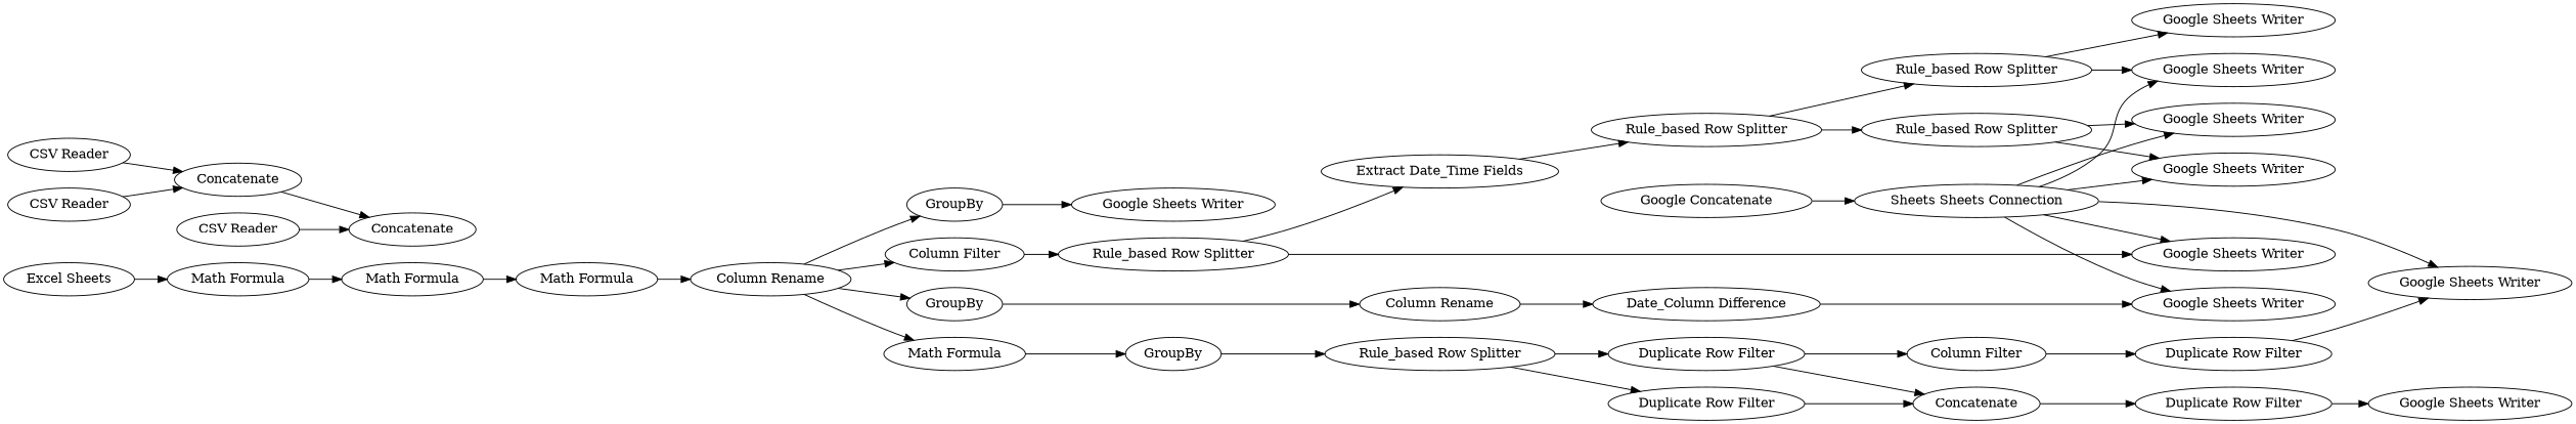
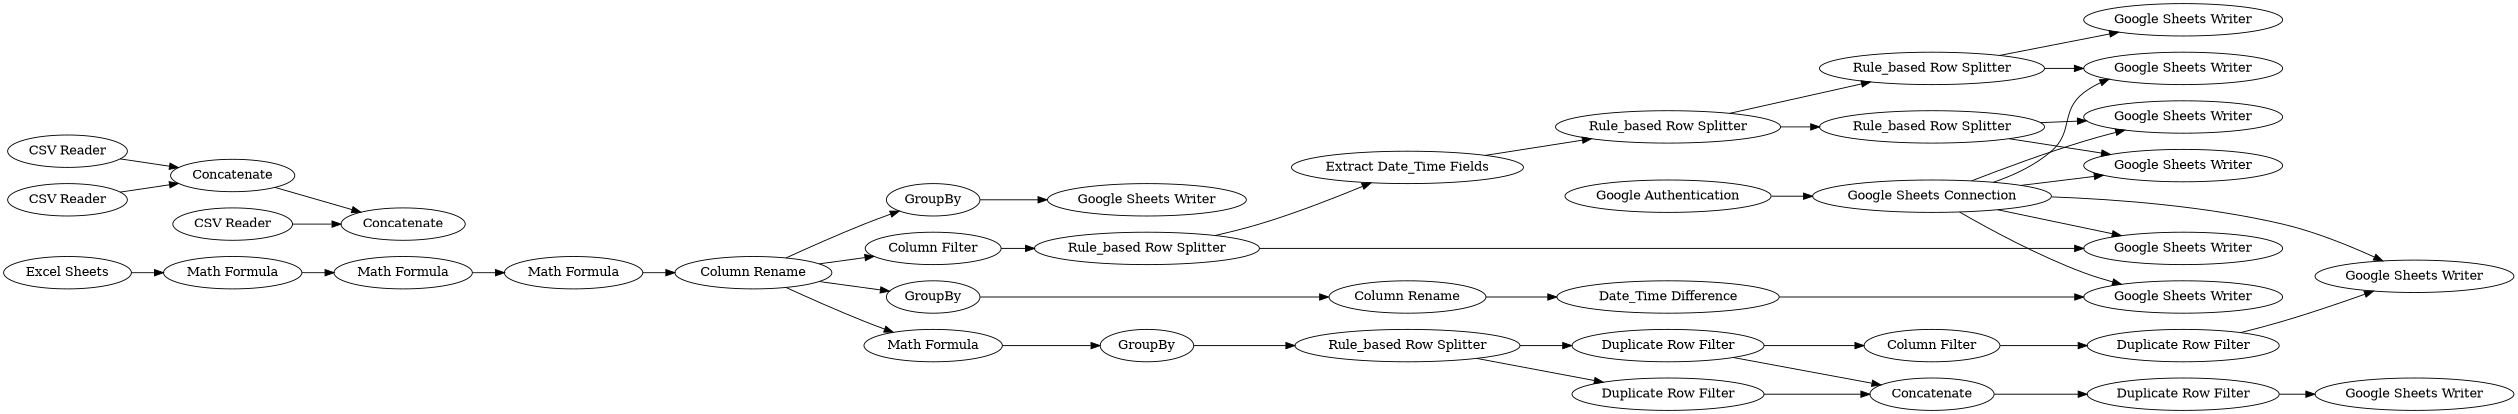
  digraph {
    rankdir=LR
    n1 [label=Concatenate]
    n2 [label="Duplicate Row Filter"]
    n3 [label="Google Sheets Writer"]
    n4 [label="Math Formula"]
    n5 [label="Math Formula"]
    n6 [label="Column Rename"]
    n7 [label=GroupBy]
    n8 [label="Column Filter"]
    n9 [label=GroupBy]
    n10 [label="Math Formula"]
    n11 [label="Google Sheets Writer"]
    n12 [label="Column Rename"]
-   n13 [label="Date_Column Difference"]
+   n13 [label="Date_Time Difference"]
    n14 [label="Google Sheets Writer"]
    n15 [label="CSV Reader"]
    n16 [label=Concatenate]
    n17 [label=Concatenate]
    n18 [label="Rule_based Row Splitter"]
    n19 [label=GroupBy]
    n20 [label="Rule_based Row Splitter"]
    n21 [label="Google Sheets Writer"]
    n22 [label="Google Sheets Writer"]
    n23 [label="Extract Date_Time Fields"]
    n24 [label="Google Sheets Writer"]
    n25 [label="Rule_based Row Splitter"]
    n26 [label="Rule_based Row Splitter"]
    n27 [label="Column Filter"]
    n28 [label="Duplicate Row Filter"]
    n29 [label="Google Sheets Writer"]
    n30 [label="Excel Sheets"]
    n31 [label="Math Formula"]
-   n32 [label="Sheets Sheets Connection"]
+   n32 [label="Google Sheets Connection"]
    n33 [label="Google Sheets Writer"]
    n34 [label="Google Sheets Writer"]
    n35 [label="Rule_based Row Splitter"]
    n36 [label="Duplicate Row Filter"]
    n37 [label="Duplicate Row Filter"]
    n38 [label="CSV Reader"]
    n39 [label="CSV Reader"]
-   n40 [label="Google Concatenate"]
+   n40 [label="Google Authentication"]
    n1 -> n2
    n2 -> n3
    n4 -> n5
    n5 -> n6
    n6 -> n7
    n6 -> n8
    n6 -> n9
    n6 -> n10
    n7 -> n11
    n8 -> n18
    n9 -> n12
    n10 -> n19
    n12 -> n13
    n13 -> n14
    n15 -> n16
    n16 -> n17
    n18 -> n23
    n18 -> n24
    n19 -> n35
    n20 -> n21
    n20 -> n22
    n23 -> n25
    n25 -> n20
    n25 -> n26
    n26 -> n33
    n26 -> n34
    n27 -> n28
    n28 -> n29
    n30 -> n31
    n31 -> n4
    n32 -> n14
    n32 -> n22
    n32 -> n24
    n32 -> n29
    n32 -> n33
    n32 -> n34
    n35 -> n36
    n35 -> n37
    n36 -> n1
    n37 -> n1
    n37 -> n27
    n38 -> n17
    n39 -> n16
    n40 -> n32
  }
